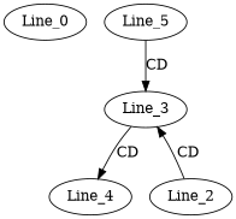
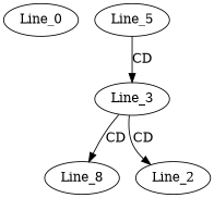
  digraph {
    Line_0
    Line_3
-   Line_4
+   Line_4 [label=Line_8]
    n4 [label=Line_2]
    Line_5
    Line_3 -> Line_4 [label=CD]
-   n4 -> Line_3 [label=CD]
+   Line_3 -> n4 [label=CD]
    Line_5 -> Line_3 [label=CD]
  }
